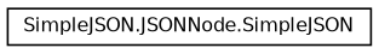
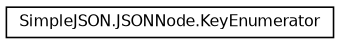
  digraph {
    rankdir=LR
-   n1 [color=black fillcolor=white fontname=Helvetica fontsize=10 height=0.2 label="SimpleJSON.JSONNode.SimpleJSON" shape=record style=filled width=0.4]
+   n1 [color=black fillcolor=white fontname=Helvetica fontsize=10 height=0.2 label="SimpleJSON.JSONNode.KeyEnumerator" shape=record style=filled width=0.4]
  }
